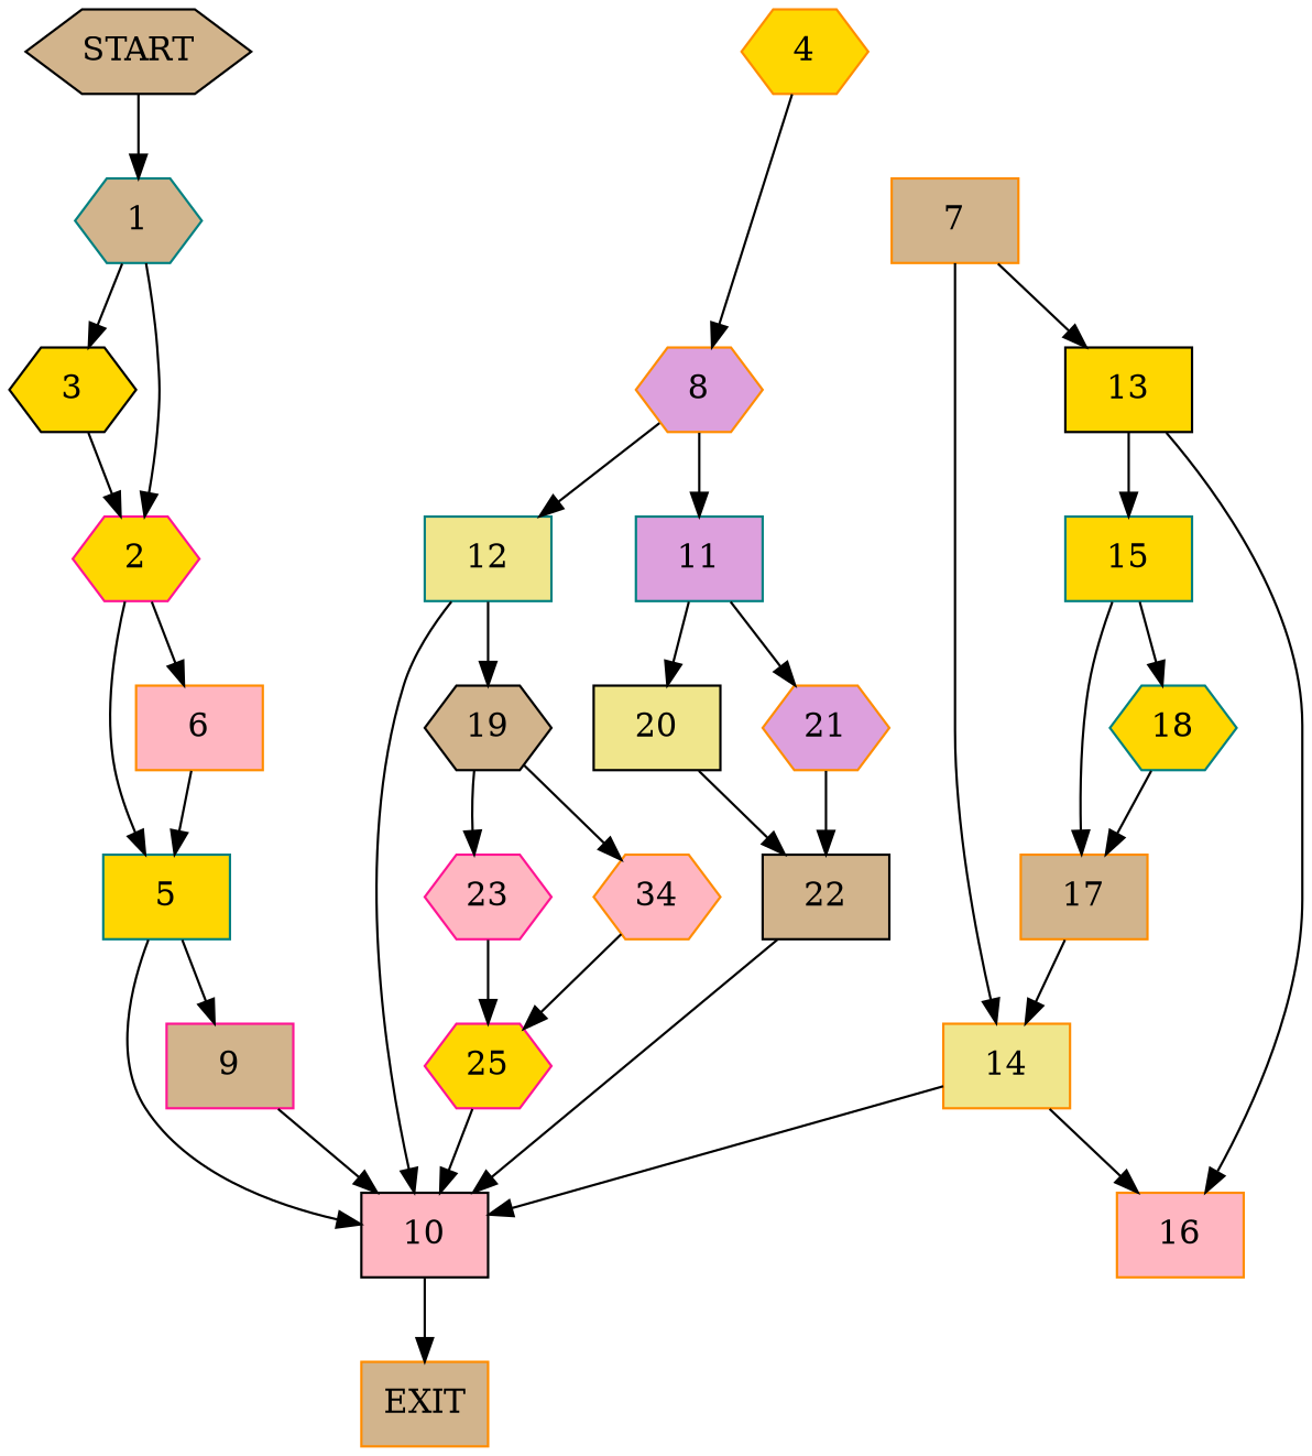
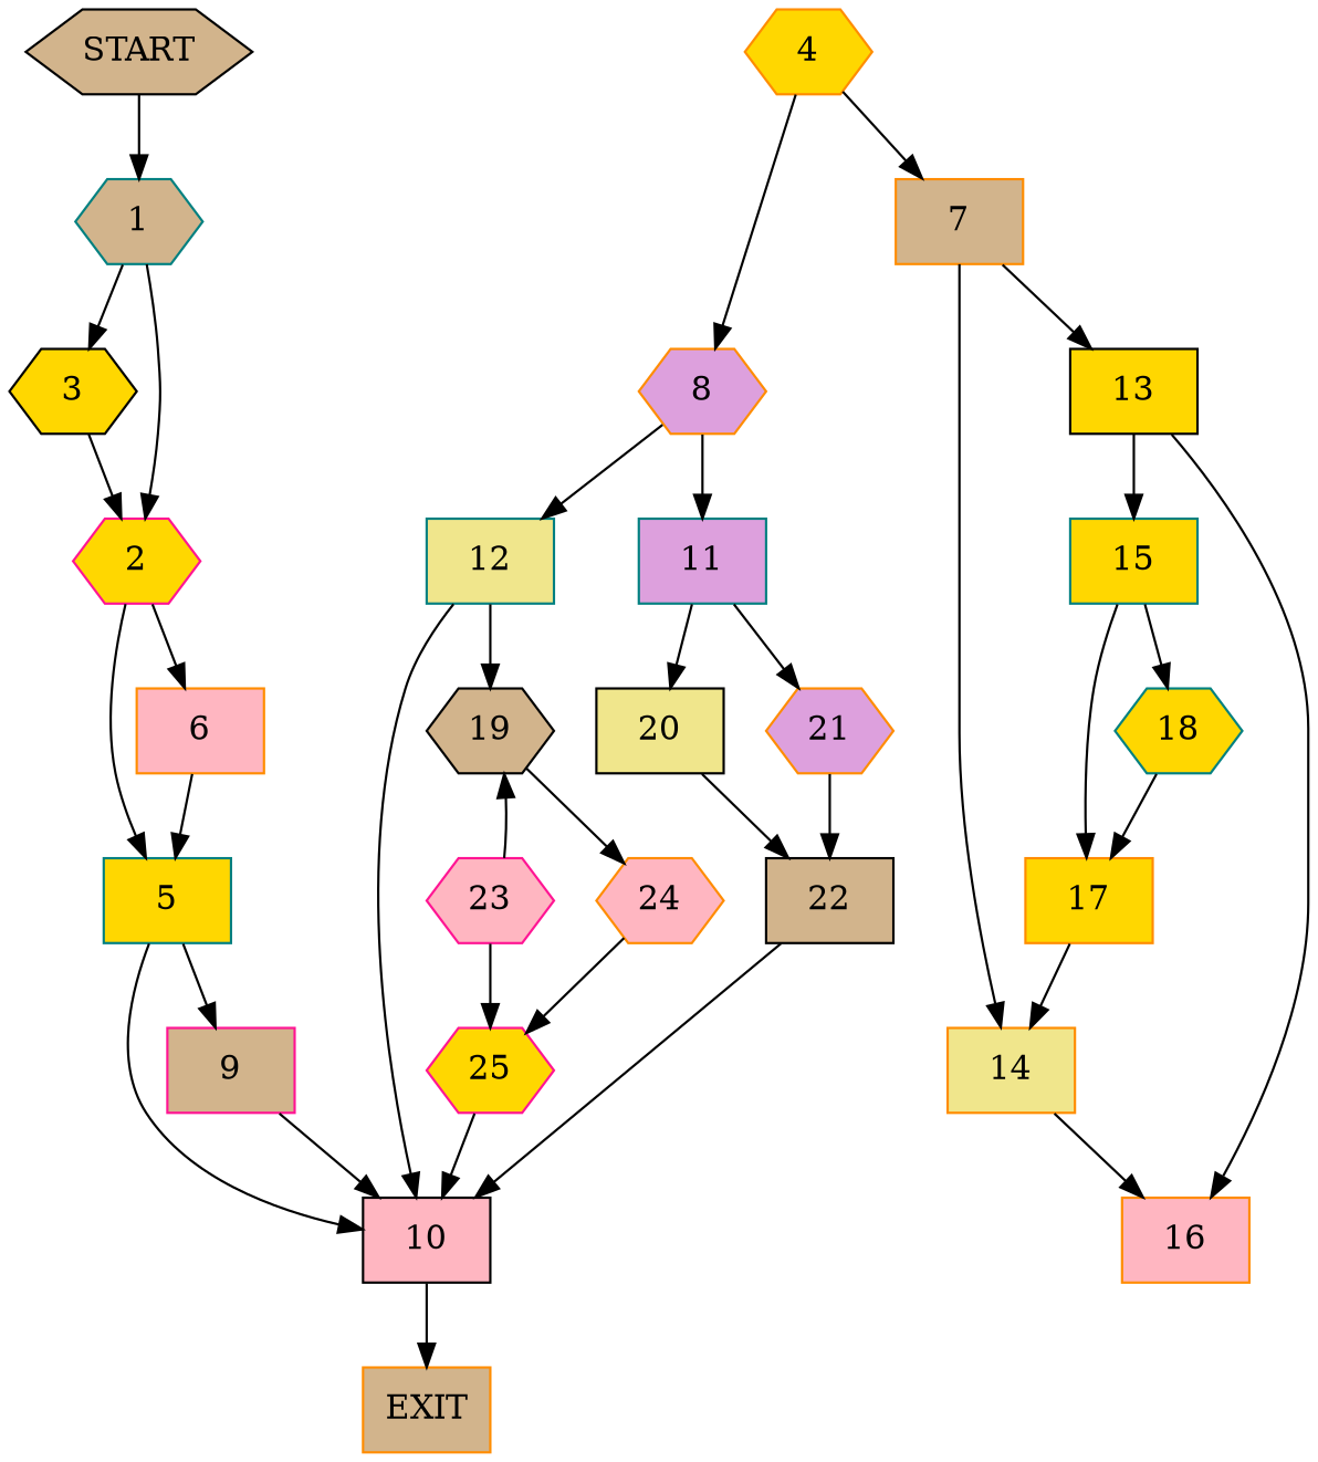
  digraph {
    node [color=darkorange fillcolor=tan shape=box style=filled]
    n1 [color=black label=START shape=hexagon]
    1 [color=teal shape=hexagon]
    2 [color=deeppink fillcolor=gold shape=hexagon]
    3 [color=black fillcolor=gold shape=hexagon]
    n5 [label=EXIT]
    5 [color=teal fillcolor=gold]
    6 [fillcolor=lightpink]
    9 [color=deeppink]
    10 [color=black fillcolor=lightpink]
    4 [fillcolor=gold shape=hexagon]
    7
    8 [fillcolor=plum shape=hexagon]
    13 [color=black fillcolor=gold]
    14 [fillcolor=khaki]
    11 [color=teal fillcolor=plum]
    12 [color=teal fillcolor=khaki]
    15 [color=teal fillcolor=gold]
    16 [fillcolor=lightpink]
    20 [color=black fillcolor=khaki]
    21 [fillcolor=plum shape=hexagon]
    19 [color=black shape=hexagon]
    22 [color=black]
    23 [color=deeppink fillcolor=lightpink shape=hexagon]
-   24 [fillcolor=lightpink shape=hexagon label=34]
-   17
+   24 [fillcolor=lightpink shape=hexagon]
+   17 [fillcolor=gold]
    18 [color=teal fillcolor=gold shape=hexagon]
    25 [color=deeppink fillcolor=gold shape=hexagon]
    n1 -> 1
    1 -> 2
    1 -> 3
    2 -> 5
    2 -> 6
    3 -> 2
    5 -> 9
    5 -> 10
    6 -> 5
    9 -> 10
    10 -> n5
+   4 -> 7
    4 -> 8
    7 -> 13
    7 -> 14
    8 -> 11
    8 -> 12
    13 -> 15
    13 -> 16
-   14 -> 10
    14 -> 16
    11 -> 20
    11 -> 21
    12 -> 10
    12 -> 19
    15 -> 17
    15 -> 18
    20 -> 22
    21 -> 22
-   19 -> 23
+   23 -> 19
    19 -> 24
    22 -> 10
    23 -> 25
    24 -> 25
    17 -> 14
    18 -> 17
    25 -> 10
  }
